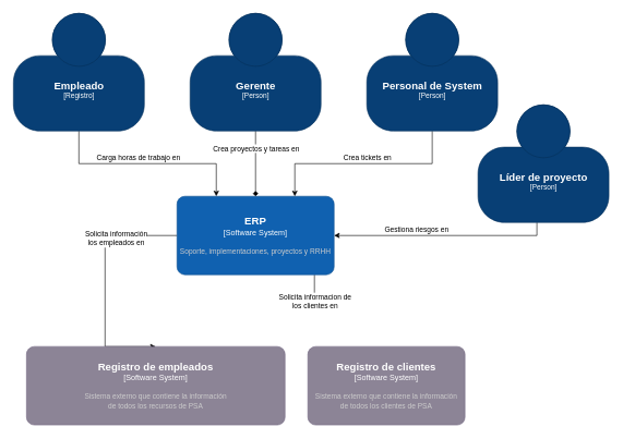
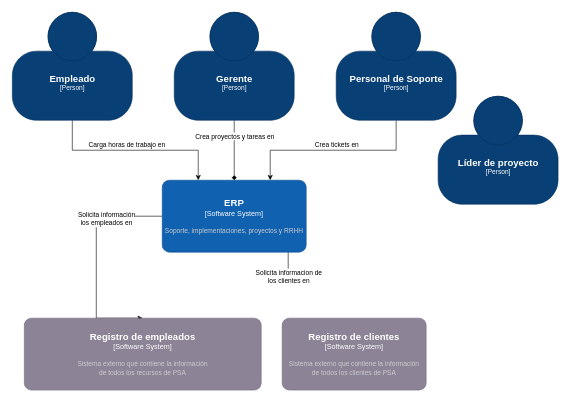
  <mxCell id="0" />
  <mxCell id="1" parent="0" />
  <mxCell id="2" style="edgeStyle=orthogonalEdgeStyle;rounded=0;orthogonalLoop=1;jettySize=auto;html=1;entryX=0.25;entryY=0;entryDx=0;entryDy=0;entryPerimeter=0;exitX=0.5;exitY=1;exitDx=0;exitDy=0;exitPerimeter=0;" edge="1" parent="1" source="4" target="8"><mxGeometry relative="1" as="geometry" /></mxCell>
  <mxCell id="3" value="Carga horas de trabajo en" style="edgeLabel;html=1;align=center;verticalAlign=middle;resizable=0;points=[];" connectable="0" vertex="1" parent="2"><mxGeometry x="-0.242" y="-2" relative="1" as="geometry"><mxPoint x="23" y="-12" as="offset" /></mxGeometry></mxCell>
- <mxCell id="4" value="&lt;font style=&quot;font-size: 16px&quot;&gt;&lt;b&gt;Empleado&lt;/b&gt;&lt;/font&gt;&lt;div&gt;[Registro]&lt;/div&gt;&lt;br&gt;&lt;div&gt;&lt;font style=&quot;font-size: 11px&quot;&gt;&lt;font color=&quot;#cccccc&quot;&gt;&lt;/font&gt;&lt;/div&gt;" style="html=1;fontSize=11;dashed=0;whitespace=wrap;fillColor=#083F75;strokeColor=#06315C;fontColor=#ffffff;shape=mxgraph.c4.person2;align=center;metaEdit=1;points=[[0.5,0,0],[1,0.5,0],[1,0.75,0],[0.75,1,0],[0.5,1,0],[0.25,1,0],[0,0.75,0],[0,0.5,0]];resizable=0;" vertex="1" parent="1"><mxGeometry x="20" y="20" width="200" height="180" as="geometry" /></mxCell>
+ <mxCell id="4" value="&lt;font style=&quot;font-size: 16px&quot;&gt;&lt;b&gt;Empleado&lt;/b&gt;&lt;/font&gt;&lt;div&gt;[Person]&lt;/div&gt;&lt;br&gt;&lt;div&gt;&lt;font style=&quot;font-size: 11px&quot;&gt;&lt;font color=&quot;#cccccc&quot;&gt;&lt;/font&gt;&lt;/div&gt;" style="html=1;fontSize=11;dashed=0;whitespace=wrap;fillColor=#083F75;strokeColor=#06315C;fontColor=#ffffff;shape=mxgraph.c4.person2;align=center;metaEdit=1;points=[[0.5,0,0],[1,0.5,0],[1,0.75,0],[0.75,1,0],[0.5,1,0],[0.25,1,0],[0,0.75,0],[0,0.5,0]];resizable=0;" vertex="1" parent="1"><mxGeometry x="20" y="20" width="200" height="180" as="geometry" /></mxCell>
  <mxCell id="5" style="edgeStyle=orthogonalEdgeStyle;rounded=0;orthogonalLoop=1;jettySize=auto;html=1;entryX=0.5;entryY=0;entryDx=0;entryDy=0;entryPerimeter=0;" edge="1" parent="1" source="8" target="18"><mxGeometry relative="1" as="geometry"><mxPoint x="160" y="520" as="targetPoint" /><Array as="points"><mxPoint x="160" y="360" /></Array></mxGeometry></mxCell>
  <mxCell id="6" value="&lt;div&gt;Solicita información&lt;/div&gt;&lt;div&gt;los empleados en&lt;br&gt;&lt;/div&gt;" style="edgeLabel;html=1;align=center;verticalAlign=middle;resizable=0;points=[];" connectable="0" vertex="1" parent="5"><mxGeometry x="-0.25" relative="1" as="geometry"><mxPoint x="16" y="-20" as="offset" /></mxGeometry></mxCell>
  <mxCell id="7" style="edgeStyle=orthogonalEdgeStyle;rounded=0;orthogonalLoop=1;jettySize=auto;html=1;" edge="1" parent="1" source="8" target="20"><mxGeometry relative="1" as="geometry" /></mxCell>
  <mxCell id="8" value="&lt;font style=&quot;font-size: 16px&quot;&gt;&lt;b&gt;ERP &lt;/b&gt;&lt;/font&gt;&lt;div&gt;[Software System]&lt;/div&gt;&lt;br&gt;&lt;div&gt;&lt;font style=&quot;font-size: 11px&quot;&gt;&lt;font color=&quot;#cccccc&quot;&gt;Soporte, implementaciones, proyectos y RRHH&lt;/font&gt;&lt;/div&gt;" style="rounded=1;whiteSpace=wrap;html=1;labelBackgroundColor=none;fillColor=#1061B0;fontColor=#ffffff;align=center;arcSize=10;strokeColor=#0D5091;metaEdit=1;resizable=0;points=[[0.25,0,0],[0.5,0,0],[0.75,0,0],[1,0.25,0],[1,0.5,0],[1,0.75,0],[0.75,1,0],[0.5,1,0],[0.25,1,0],[0,0.75,0],[0,0.5,0],[0,0.25,0]];" vertex="1" parent="1"><mxGeometry x="270" y="300" width="240" height="120" as="geometry" /></mxCell>
  <mxCell id="9" style="edgeStyle=orthogonalEdgeStyle;rounded=0;orthogonalLoop=1;jettySize=auto;html=1;endArrow=diamond;" edge="1" parent="1" source="11" target="8"><mxGeometry relative="1" as="geometry" /></mxCell>
  <mxCell id="10" value="&lt;div&gt;Crea proyectos y tareas en&lt;/div&gt;" style="edgeLabel;html=1;align=center;verticalAlign=middle;resizable=0;points=[];" connectable="0" vertex="1" parent="9"><mxGeometry x="-0.223" y="-1" relative="1" as="geometry"><mxPoint x="1" y="-13" as="offset" /></mxGeometry></mxCell>
  <mxCell id="11" value="&lt;font style=&quot;font-size: 16px&quot;&gt;&lt;b&gt;Gerente&lt;/b&gt;&lt;/font&gt;&lt;div&gt;[Person]&lt;/div&gt;&lt;br&gt;&lt;div&gt;&lt;font style=&quot;font-size: 11px&quot;&gt;&lt;font color=&quot;#cccccc&quot;&gt;&lt;/font&gt;&lt;/div&gt;" style="html=1;fontSize=11;dashed=0;whitespace=wrap;fillColor=#083F75;strokeColor=#06315C;fontColor=#ffffff;shape=mxgraph.c4.person2;align=center;metaEdit=1;points=[[0.5,0,0],[1,0.5,0],[1,0.75,0],[0.75,1,0],[0.5,1,0],[0.25,1,0],[0,0.75,0],[0,0.5,0]];resizable=0;" vertex="1" parent="1"><mxGeometry x="290" y="20" width="200" height="180" as="geometry" /></mxCell>
  <mxCell id="12" style="edgeStyle=orthogonalEdgeStyle;rounded=0;orthogonalLoop=1;jettySize=auto;html=1;entryX=0.75;entryY=0;entryDx=0;entryDy=0;entryPerimeter=0;exitX=0.5;exitY=1;exitDx=0;exitDy=0;exitPerimeter=0;" edge="1" parent="1" source="14" target="8"><mxGeometry relative="1" as="geometry"><Array as="points"><mxPoint x="660" y="250" /><mxPoint x="450" y="250" /></Array></mxGeometry></mxCell>
  <mxCell id="13" value="Crea tickets en" style="edgeLabel;html=1;align=center;verticalAlign=middle;resizable=0;points=[];" connectable="0" vertex="1" parent="12"><mxGeometry x="0.213" y="1" relative="1" as="geometry"><mxPoint x="38" y="-11" as="offset" /></mxGeometry></mxCell>
- <mxCell id="14" value="&lt;font style=&quot;font-size: 16px&quot;&gt;&lt;b&gt;Personal de System&lt;/b&gt;&lt;/font&gt;&lt;div&gt;[Person]&lt;/div&gt;&lt;br&gt;&lt;div&gt;&lt;font style=&quot;font-size: 11px&quot;&gt;&lt;font color=&quot;#cccccc&quot;&gt;&lt;/font&gt;&lt;/div&gt;" style="html=1;fontSize=11;dashed=0;whitespace=wrap;fillColor=#083F75;strokeColor=#06315C;fontColor=#ffffff;shape=mxgraph.c4.person2;align=center;metaEdit=1;points=[[0.5,0,0],[1,0.5,0],[1,0.75,0],[0.75,1,0],[0.5,1,0],[0.25,1,0],[0,0.75,0],[0,0.5,0]];resizable=0;" vertex="1" parent="1"><mxGeometry x="560" y="20" width="200" height="180" as="geometry" /></mxCell>
- <mxCell id="15" style="edgeStyle=orthogonalEdgeStyle;rounded=0;orthogonalLoop=1;jettySize=auto;html=1;entryX=1;entryY=0.5;entryDx=0;entryDy=0;entryPerimeter=0;" edge="1" parent="1" source="17" target="8"><mxGeometry relative="1" as="geometry"><Array as="points"><mxPoint x="820" y="360" /></Array></mxGeometry></mxCell>
- <mxCell id="16" value="Gestiona riesgos en" style="edgeLabel;html=1;align=center;verticalAlign=middle;resizable=0;points=[];" connectable="0" vertex="1" parent="15"><mxGeometry x="0.244" y="1" relative="1" as="geometry"><mxPoint y="-11" as="offset" /></mxGeometry></mxCell>
+ <mxCell id="14" value="&lt;font style=&quot;font-size: 16px&quot;&gt;&lt;b&gt;Personal de Soporte&lt;/b&gt;&lt;/font&gt;&lt;div&gt;[Person]&lt;/div&gt;&lt;br&gt;&lt;div&gt;&lt;font style=&quot;font-size: 11px&quot;&gt;&lt;font color=&quot;#cccccc&quot;&gt;&lt;/font&gt;&lt;/div&gt;" style="html=1;fontSize=11;dashed=0;whitespace=wrap;fillColor=#083F75;strokeColor=#06315C;fontColor=#ffffff;shape=mxgraph.c4.person2;align=center;metaEdit=1;points=[[0.5,0,0],[1,0.5,0],[1,0.75,0],[0.75,1,0],[0.5,1,0],[0.25,1,0],[0,0.75,0],[0,0.5,0]];resizable=0;" vertex="1" parent="1"><mxGeometry x="560" y="20" width="200" height="180" as="geometry" /></mxCell>
  <mxCell id="17" value="&lt;font style=&quot;font-size: 16px&quot;&gt;&lt;b&gt;Líder de proyecto&lt;/b&gt;&lt;/font&gt;&lt;div&gt;[Person]&lt;/div&gt;&lt;br&gt;&lt;div&gt;&lt;font style=&quot;font-size: 11px&quot;&gt;&lt;font color=&quot;#cccccc&quot;&gt;&lt;/font&gt;&lt;/div&gt;" style="html=1;fontSize=11;dashed=0;whitespace=wrap;fillColor=#083F75;strokeColor=#06315C;fontColor=#ffffff;shape=mxgraph.c4.person2;align=center;metaEdit=1;points=[[0.5,0,0],[1,0.5,0],[1,0.75,0],[0.75,1,0],[0.5,1,0],[0.25,1,0],[0,0.75,0],[0,0.5,0]];resizable=0;" vertex="1" parent="1"><mxGeometry x="730" y="160" width="200" height="180" as="geometry" /></mxCell>
  <mxCell id="18" value="&lt;font style=&quot;font-size: 16px&quot;&gt;&lt;b&gt;Registro de empleados&lt;/b&gt;&lt;/font&gt;&lt;div&gt;[Software System]&lt;/div&gt;&lt;br&gt;&lt;div&gt;&lt;font style=&quot;font-size: 11px&quot;&gt;&lt;font color=&quot;#cccccc&quot;&gt;Sistema externo que contiene la información&#10;de todos los recursos de PSA&lt;/font&gt;&lt;/div&gt;" style="rounded=1;whiteSpace=wrap;html=1;labelBackgroundColor=none;fillColor=#8C8496;fontColor=#ffffff;align=center;arcSize=10;strokeColor=#736782;metaEdit=1;resizable=0;points=[[0.25,0,0],[0.5,0,0],[0.75,0,0],[1,0.25,0],[1,0.5,0],[1,0.75,0],[0.75,1,0],[0.5,1,0],[0.25,1,0],[0,0.75,0],[0,0.5,0],[0,0.25,0]];" vertex="1" parent="1"><mxGeometry x="40" y="530" width="395" height="120" as="geometry" /></mxCell>
  <mxCell id="19" value="&lt;font style=&quot;font-size: 16px&quot;&gt;&lt;b&gt;Registro de clientes&lt;/b&gt;&lt;/font&gt;&lt;div&gt;[Software System]&lt;/div&gt;&lt;br&gt;&lt;div&gt;&lt;font style=&quot;font-size: 11px&quot;&gt;&lt;font color=&quot;#cccccc&quot;&gt;Sistema externo que contiene la información&#10;de todos los clientes de PSA&lt;/font&gt;&lt;/div&gt;" style="rounded=1;whiteSpace=wrap;html=1;labelBackgroundColor=none;fillColor=#8C8496;fontColor=#ffffff;align=center;arcSize=10;strokeColor=#736782;metaEdit=1;resizable=0;points=[[0.25,0,0],[0.5,0,0],[0.75,0,0],[1,0.25,0],[1,0.5,0],[1,0.75,0],[0.75,1,0],[0.5,1,0],[0.25,1,0],[0,0.75,0],[0,0.5,0],[0,0.25,0]];" vertex="1" parent="1"><mxGeometry x="470" y="530" width="240" height="120" as="geometry" /></mxCell>
  <mxCell id="20" value="Solicita informacion de&lt;br&gt;los clientes en" style="edgeLabel;html=1;align=center;verticalAlign=middle;resizable=0;points=[];" connectable="0" vertex="1" parent="1"><mxGeometry x="480" y="460" as="geometry" /></mxCell>
